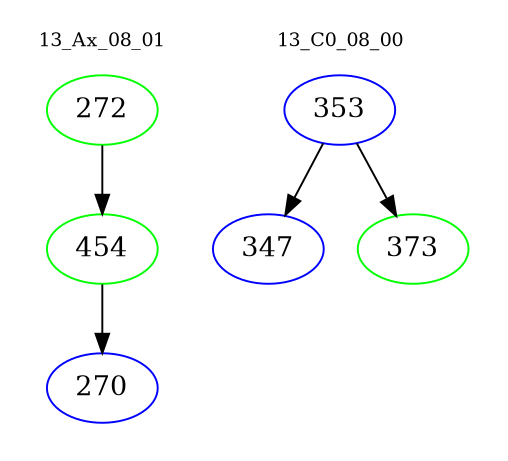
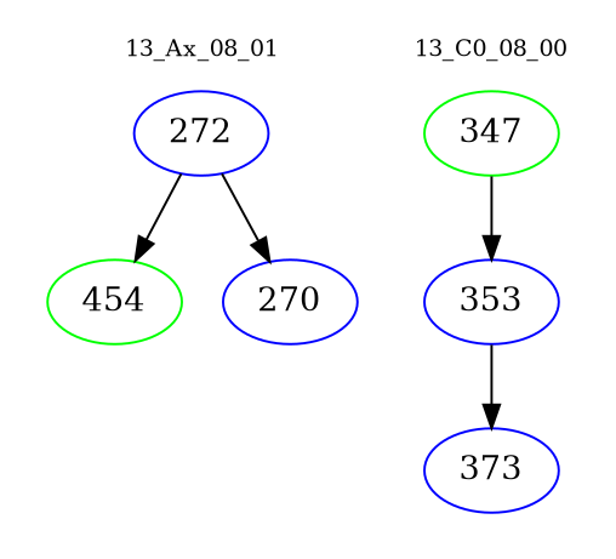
  digraph {
    node [color=blue]
    edge [color=black]
-   n1 [color=green label=272]
+   n1 [label=272]
    n2 [color=green label=454]
    n3 [label=270]
    n4 [label=353]
-   n5 [label=347]
-   n6 [color=green label=373]
+   n5 [color=green label=347]
+   n6 [label=373]
    subgraph cluster_1 {
      color=white
      fontsize=10
      label="13_Ax_08_01"
      n1
      n2
      n3
    }
    subgraph cluster_2 {
      color=white
      fontsize=10
      label="13_C0_08_00"
      n4
      n5
      n6
    }
    n1 -> n2
-   n2 -> n3
-   n4 -> n5
+   n1 -> n3
+   n5 -> n4
    n4 -> n6
  }
